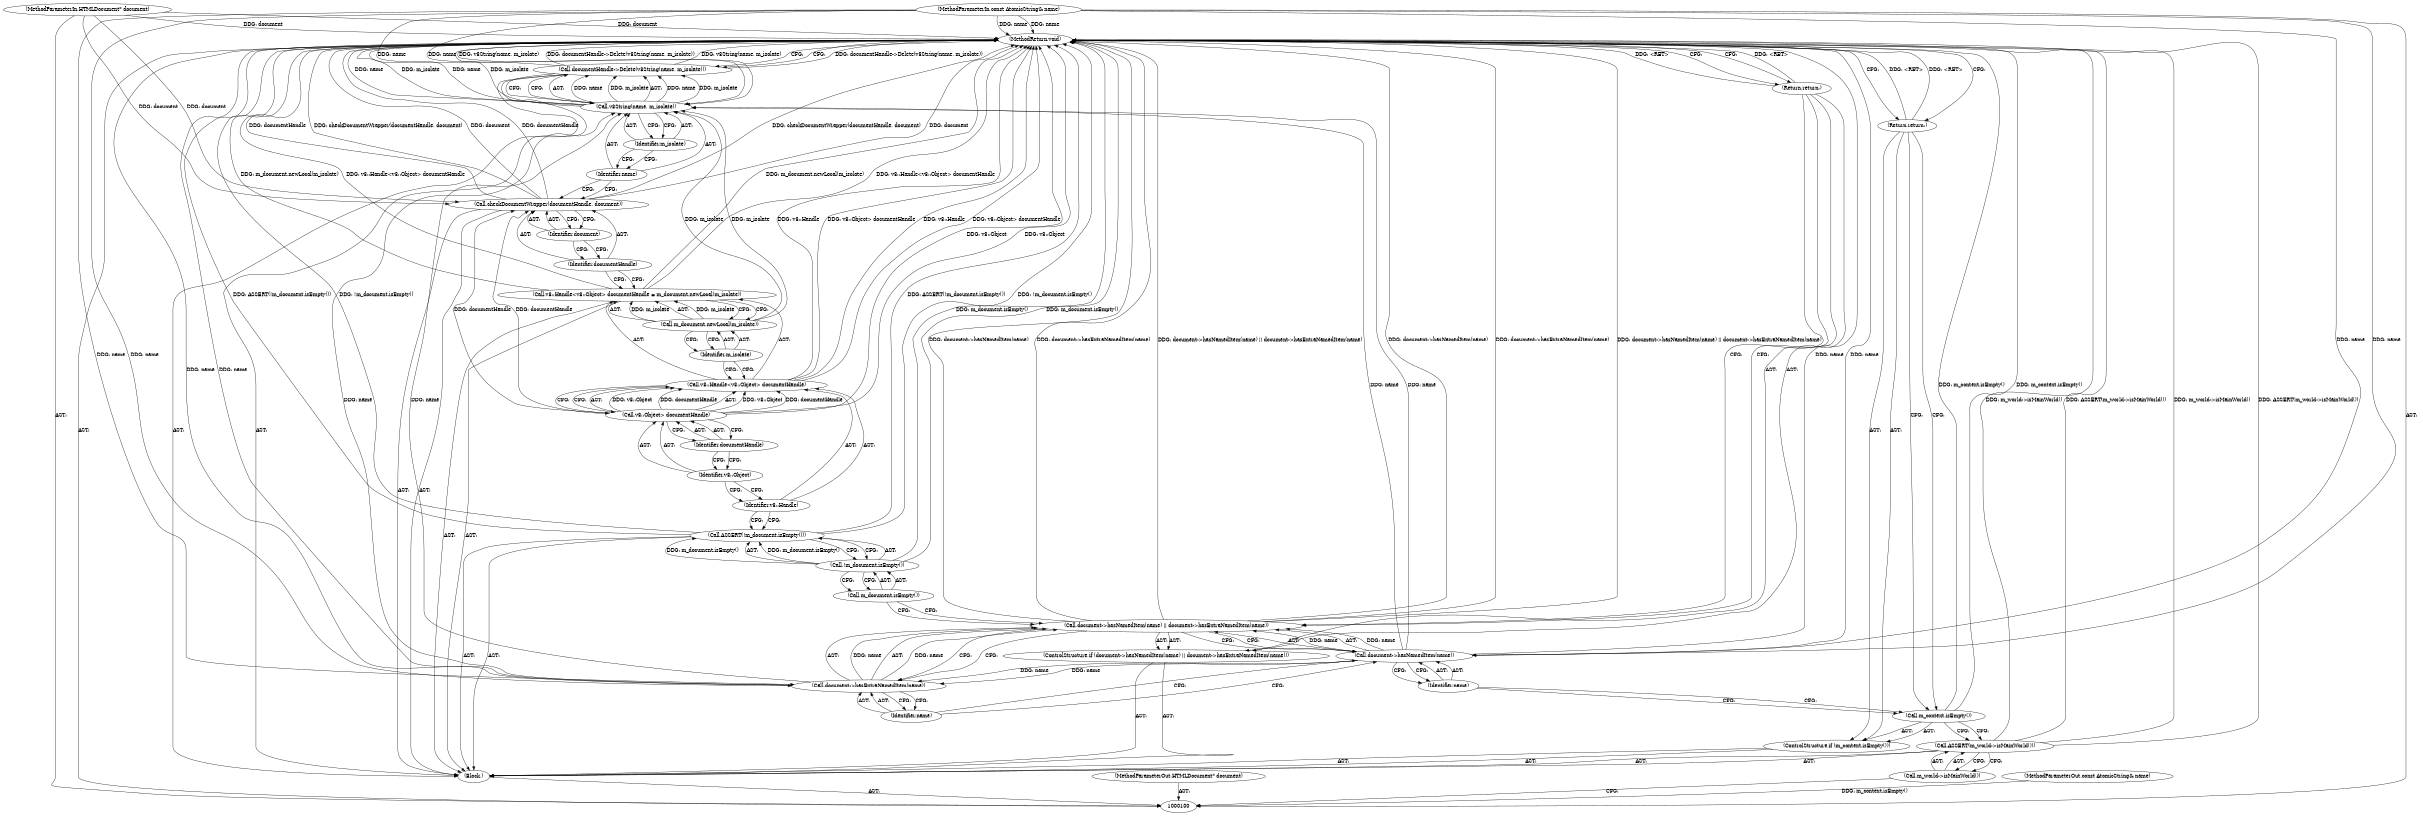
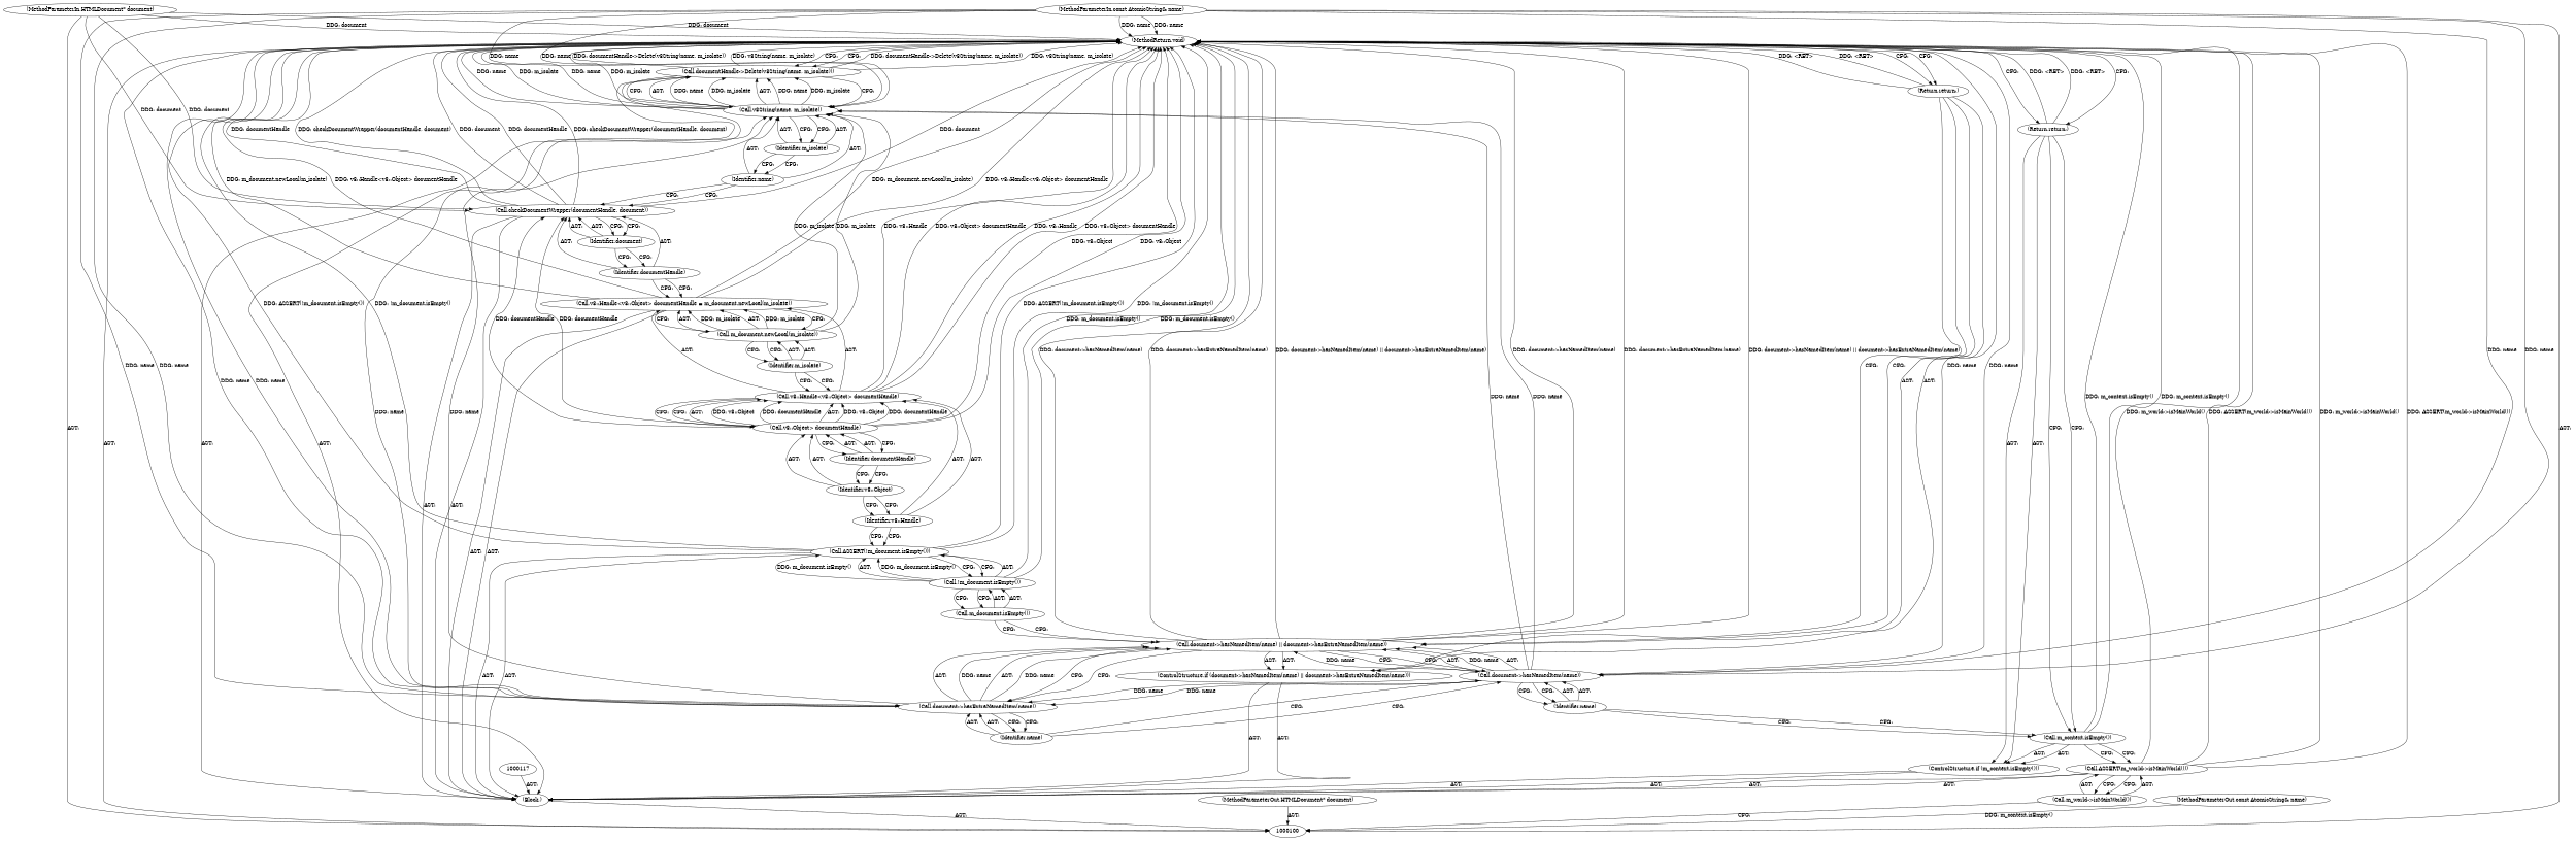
  digraph {
    n1 [label="(MethodReturn,void)"]
    n2 [label="(Call,documentHandle->Delete(v8String(name, m_isolate)))"]
    n3 [label="(Return,return;)"]
    n4 [label="(Return,return;)"]
    1000100
    n6 [label="(Call,v8String(name, m_isolate))"]
    n7 [label="(Block,)"]
    n8 [label="(ControlStructure,if (m_context.isEmpty()))"]
    n9 [label="(Call,m_context.isEmpty())"]
    n10 [label="(Call,document->hasNamedItem(name) || document->hasExtraNamedItem(name))"]
    n11 [label="(ControlStructure,if (document->hasNamedItem(name) || document->hasExtraNamedItem(name)))"]
    n12 [label="(MethodParameterIn,HTMLDocument* document)"]
    n13 [label="(Call,checkDocumentWrapper(documentHandle, document))"]
    n14 [label="(Identifier,document)"]
    n15 [label="(MethodParameterOut,HTMLDocument* document)"]
    n16 [label="(MethodParameterIn,const AtomicString& name)"]
    n17 [label="(Call,document->hasExtraNamedItem(name))"]
    n18 [label="(Call,document->hasNamedItem(name))"]
    n19 [label="(Identifier,m_isolate)"]
    n20 [label="(Identifier,name)"]
    n21 [label="(Identifier,name)"]
    n22 [label="(MethodParameterOut,const AtomicString& name)"]
    n23 [label="(Call,!m_document.isEmpty())"]
    n24 [label="(Call,m_document.isEmpty())"]
    n25 [label="(Call,ASSERT(!m_document.isEmpty()))"]
    n26 [label="(Call,v8::Object> documentHandle)"]
    n27 [label="(Identifier,documentHandle)"]
    n28 [label="(Call,v8::Handle<v8::Object> documentHandle)"]
    n29 [label="(Identifier,v8::Object)"]
    n30 [label="(Call,v8::Handle<v8::Object> documentHandle = m_document.newLocal(m_isolate))"]
    n31 [label="(Identifier,v8::Handle)"]
    n32 [label="(Call,m_document.newLocal(m_isolate))"]
    n33 [label="(Identifier,m_isolate)"]
    n34 [label="(Identifier,documentHandle)"]
    n35 [label="(Identifier,name)"]
    n36 [label="(Call,m_world->isMainWorld())"]
    n37 [label="(Call,ASSERT(m_world->isMainWorld()))"]
+   1000117
    n1 -> n2 [label="CFG: "]
    n1 -> n2 [label="CFG: "]
    n1 -> n3 [label="CFG: "]
    n1 -> n3 [label="CFG: "]
    n1 -> n4 [label="CFG: "]
    n1 -> n4 [label="CFG: "]
    n1 -> 1000100 [label="AST: "]
    n2 -> n1 [label="DDG: documentHandle->Delete(v8String(name, m_isolate))"]
    n2 -> n1 [label="DDG: v8String(name, m_isolate)"]
    n2 -> n1 [label="DDG: documentHandle->Delete(v8String(name, m_isolate))"]
    n2 -> n1 [label="DDG: v8String(name, m_isolate)"]
    n2 -> n6 [label="CFG: "]
    n2 -> n6 [label="CFG: "]
    n2 -> n7 [label="AST: "]
    n2 -> n7 [label="AST: "]
    n3 -> n1 [label="DDG: <RET>"]
    n3 -> n1 [label="DDG: <RET>"]
    n3 -> n8 [label="AST: "]
    n3 -> n8 [label="AST: "]
    n3 -> n9 [label="CFG: "]
    n3 -> n9 [label="CFG: "]
    n4 -> n1 [label="DDG: <RET>"]
    n4 -> n1 [label="DDG: <RET>"]
    n4 -> n10 [label="CFG: "]
    n4 -> n10 [label="CFG: "]
    n4 -> n11 [label="AST: "]
    n4 -> n11 [label="AST: "]
    n6 -> n1 [label="DDG: name"]
    n6 -> n1 [label="DDG: m_isolate"]
    n6 -> n1 [label="DDG: name"]
    n6 -> n1 [label="DDG: m_isolate"]
    n6 -> n2 [label="AST: "]
    n6 -> n2 [label="DDG: name"]
    n6 -> n2 [label="DDG: m_isolate"]
    n6 -> n2 [label="AST: "]
    n6 -> n2 [label="DDG: name"]
    n6 -> n2 [label="DDG: m_isolate"]
    n6 -> n19 [label="CFG: "]
    n6 -> n19 [label="CFG: "]
    n7 -> 1000100 [label="AST: "]
    n8 -> n7 [label="AST: "]
    n8 -> n7 [label="AST: "]
    n9 -> n1 [label="DDG: m_context.isEmpty()"]
    n9 -> n1 [label="DDG: m_context.isEmpty()"]
    n9 -> n8 [label="AST: "]
    n9 -> n8 [label="AST: "]
    n9 -> n37 [label="CFG: "]
    n9 -> n37 [label="CFG: "]
    n10 -> n1 [label="DDG: document->hasNamedItem(name)"]
    n10 -> n1 [label="DDG: document->hasExtraNamedItem(name)"]
    n10 -> n1 [label="DDG: document->hasNamedItem(name) || document->hasExtraNamedItem(name)"]
    n10 -> n1 [label="DDG: document->hasNamedItem(name)"]
    n10 -> n1 [label="DDG: document->hasExtraNamedItem(name)"]
    n10 -> n1 [label="DDG: document->hasNamedItem(name) || document->hasExtraNamedItem(name)"]
    n10 -> n11 [label="AST: "]
    n10 -> n11 [label="AST: "]
    n10 -> n17 [label="CFG: "]
    n10 -> n17 [label="CFG: "]
    n10 -> n18 [label="CFG: "]
    n10 -> n18 [label="CFG: "]
    n11 -> n7 [label="AST: "]
    n11 -> n7 [label="AST: "]
    n12 -> n1 [label="DDG: document"]
    n12 -> n1 [label="DDG: document"]
    n12 -> 1000100 [label="AST: "]
    n12 -> n13 [label="DDG: document"]
    n12 -> n13 [label="DDG: document"]
    n13 -> n1 [label="DDG: documentHandle"]
    n13 -> n1 [label="DDG: checkDocumentWrapper(documentHandle, document)"]
    n13 -> n1 [label="DDG: document"]
    n13 -> n1 [label="DDG: documentHandle"]
    n13 -> n1 [label="DDG: checkDocumentWrapper(documentHandle, document)"]
    n13 -> n1 [label="DDG: document"]
    n13 -> n7 [label="AST: "]
    n13 -> n7 [label="AST: "]
    n13 -> n14 [label="CFG: "]
    n13 -> n14 [label="CFG: "]
    n14 -> n13 [label="AST: "]
    n14 -> n13 [label="AST: "]
    n14 -> n34 [label="CFG: "]
    n14 -> n34 [label="CFG: "]
    n15 -> 1000100 [label="AST: "]
    n16 -> n1 [label="DDG: name"]
    n16 -> n1 [label="DDG: name"]
    n16 -> 1000100 [label="AST: "]
    n16 -> n6 [label="DDG: name"]
    n16 -> n6 [label="DDG: name"]
    n16 -> n17 [label="DDG: name"]
    n16 -> n17 [label="DDG: name"]
    n16 -> n18 [label="DDG: name"]
    n16 -> n18 [label="DDG: name"]
    n17 -> n1 [label="DDG: name"]
    n17 -> n1 [label="DDG: name"]
    n17 -> n6 [label="DDG: name"]
    n17 -> n6 [label="DDG: name"]
    n17 -> n10 [label="AST: "]
    n17 -> n10 [label="DDG: name"]
    n17 -> n10 [label="AST: "]
    n17 -> n10 [label="DDG: name"]
    n17 -> n20 [label="CFG: "]
    n17 -> n20 [label="CFG: "]
    n18 -> n1 [label="DDG: name"]
    n18 -> n1 [label="DDG: name"]
    n18 -> n6 [label="DDG: name"]
    n18 -> n6 [label="DDG: name"]
    n18 -> n10 [label="AST: "]
    n18 -> n10 [label="DDG: name"]
    n18 -> n10 [label="AST: "]
    n18 -> n10 [label="DDG: name"]
    n18 -> n17 [label="DDG: name"]
    n18 -> n17 [label="DDG: name"]
    n18 -> n21 [label="CFG: "]
    n18 -> n21 [label="CFG: "]
    n19 -> n6 [label="AST: "]
    n19 -> n6 [label="AST: "]
    n19 -> n35 [label="CFG: "]
    n19 -> n35 [label="CFG: "]
    n20 -> n17 [label="AST: "]
    n20 -> n17 [label="AST: "]
    n20 -> n18 [label="CFG: "]
    n20 -> n18 [label="CFG: "]
    n21 -> n9 [label="CFG: "]
    n21 -> n9 [label="CFG: "]
    n21 -> n18 [label="AST: "]
    n21 -> n18 [label="AST: "]
    n22 -> 1000100 [label="DDG: m_context.isEmpty()"]
    n23 -> n1 [label="DDG: m_document.isEmpty()"]
    n23 -> n1 [label="DDG: m_document.isEmpty()"]
    n23 -> n24 [label="CFG: "]
    n23 -> n24 [label="CFG: "]
    n23 -> n25 [label="AST: "]
    n23 -> n25 [label="DDG: m_document.isEmpty()"]
    n23 -> n25 [label="AST: "]
    n23 -> n25 [label="DDG: m_document.isEmpty()"]
    n24 -> n10 [label="CFG: "]
    n24 -> n10 [label="CFG: "]
    n24 -> n23 [label="AST: "]
    n24 -> n23 [label="AST: "]
    n25 -> n1 [label="DDG: ASSERT(!m_document.isEmpty())"]
    n25 -> n1 [label="DDG: !m_document.isEmpty()"]
    n25 -> n1 [label="DDG: ASSERT(!m_document.isEmpty())"]
    n25 -> n1 [label="DDG: !m_document.isEmpty()"]
    n25 -> n7 [label="AST: "]
    n25 -> n7 [label="AST: "]
    n25 -> n23 [label="CFG: "]
    n25 -> n23 [label="CFG: "]
    n26 -> n1 [label="DDG: v8::Object"]
    n26 -> n1 [label="DDG: v8::Object"]
    n26 -> n13 [label="DDG: documentHandle"]
    n26 -> n13 [label="DDG: documentHandle"]
    n26 -> n27 [label="CFG: "]
    n26 -> n27 [label="CFG: "]
    n26 -> n28 [label="AST: "]
    n26 -> n28 [label="DDG: v8::Object"]
    n26 -> n28 [label="DDG: documentHandle"]
    n26 -> n28 [label="AST: "]
    n26 -> n28 [label="DDG: v8::Object"]
    n26 -> n28 [label="DDG: documentHandle"]
    n27 -> n26 [label="AST: "]
    n27 -> n26 [label="AST: "]
    n27 -> n29 [label="CFG: "]
    n27 -> n29 [label="CFG: "]
    n28 -> n1 [label="DDG: v8::Handle"]
    n28 -> n1 [label="DDG: v8::Object> documentHandle"]
    n28 -> n1 [label="DDG: v8::Handle"]
    n28 -> n1 [label="DDG: v8::Object> documentHandle"]
    n28 -> n26 [label="CFG: "]
    n28 -> n26 [label="CFG: "]
    n28 -> n30 [label="AST: "]
    n28 -> n30 [label="AST: "]
    n29 -> n26 [label="AST: "]
    n29 -> n26 [label="AST: "]
    n29 -> n31 [label="CFG: "]
    n29 -> n31 [label="CFG: "]
    n30 -> n1 [label="DDG: m_document.newLocal(m_isolate)"]
    n30 -> n1 [label="DDG: v8::Handle<v8::Object> documentHandle"]
    n30 -> n1 [label="DDG: m_document.newLocal(m_isolate)"]
    n30 -> n1 [label="DDG: v8::Handle<v8::Object> documentHandle"]
    n30 -> n7 [label="AST: "]
    n30 -> n7 [label="AST: "]
    n30 -> n32 [label="CFG: "]
    n30 -> n32 [label="CFG: "]
    n31 -> n25 [label="CFG: "]
    n31 -> n25 [label="CFG: "]
    n31 -> n28 [label="AST: "]
    n31 -> n28 [label="AST: "]
    n32 -> n6 [label="DDG: m_isolate"]
    n32 -> n6 [label="DDG: m_isolate"]
    n32 -> n30 [label="AST: "]
    n32 -> n30 [label="DDG: m_isolate"]
    n32 -> n30 [label="AST: "]
    n32 -> n30 [label="DDG: m_isolate"]
    n32 -> n33 [label="CFG: "]
    n32 -> n33 [label="CFG: "]
    n33 -> n28 [label="CFG: "]
    n33 -> n28 [label="CFG: "]
    n33 -> n32 [label="AST: "]
    n33 -> n32 [label="AST: "]
    n34 -> n13 [label="AST: "]
    n34 -> n13 [label="AST: "]
    n34 -> n30 [label="CFG: "]
    n34 -> n30 [label="CFG: "]
    n35 -> n6 [label="AST: "]
    n35 -> n6 [label="AST: "]
    n35 -> n13 [label="CFG: "]
    n35 -> n13 [label="CFG: "]
    n36 -> 1000100 [label="CFG: "]
    n36 -> n37 [label="AST: "]
    n36 -> n37 [label="AST: "]
    n37 -> n1 [label="DDG: ASSERT(m_world->isMainWorld())"]
    n37 -> n1 [label="DDG: m_world->isMainWorld()"]
    n37 -> n1 [label="DDG: ASSERT(m_world->isMainWorld())"]
    n37 -> n1 [label="DDG: m_world->isMainWorld()"]
    n37 -> n7 [label="AST: "]
    n37 -> n7 [label="AST: "]
    n37 -> n36 [label="CFG: "]
    n37 -> n36 [label="CFG: "]
+   1000117 -> n7 [label="AST: "]
  }
